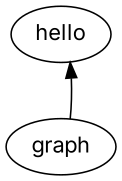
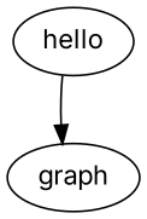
  strict digraph {
    fontname=Inter
    node [fillcolor="#ffffff" fontname=Inter]
    hello
    "graph"
-   "graph" -> hello [fontname=Inter]
+   hello -> "graph" [fontname=Inter]
  }
